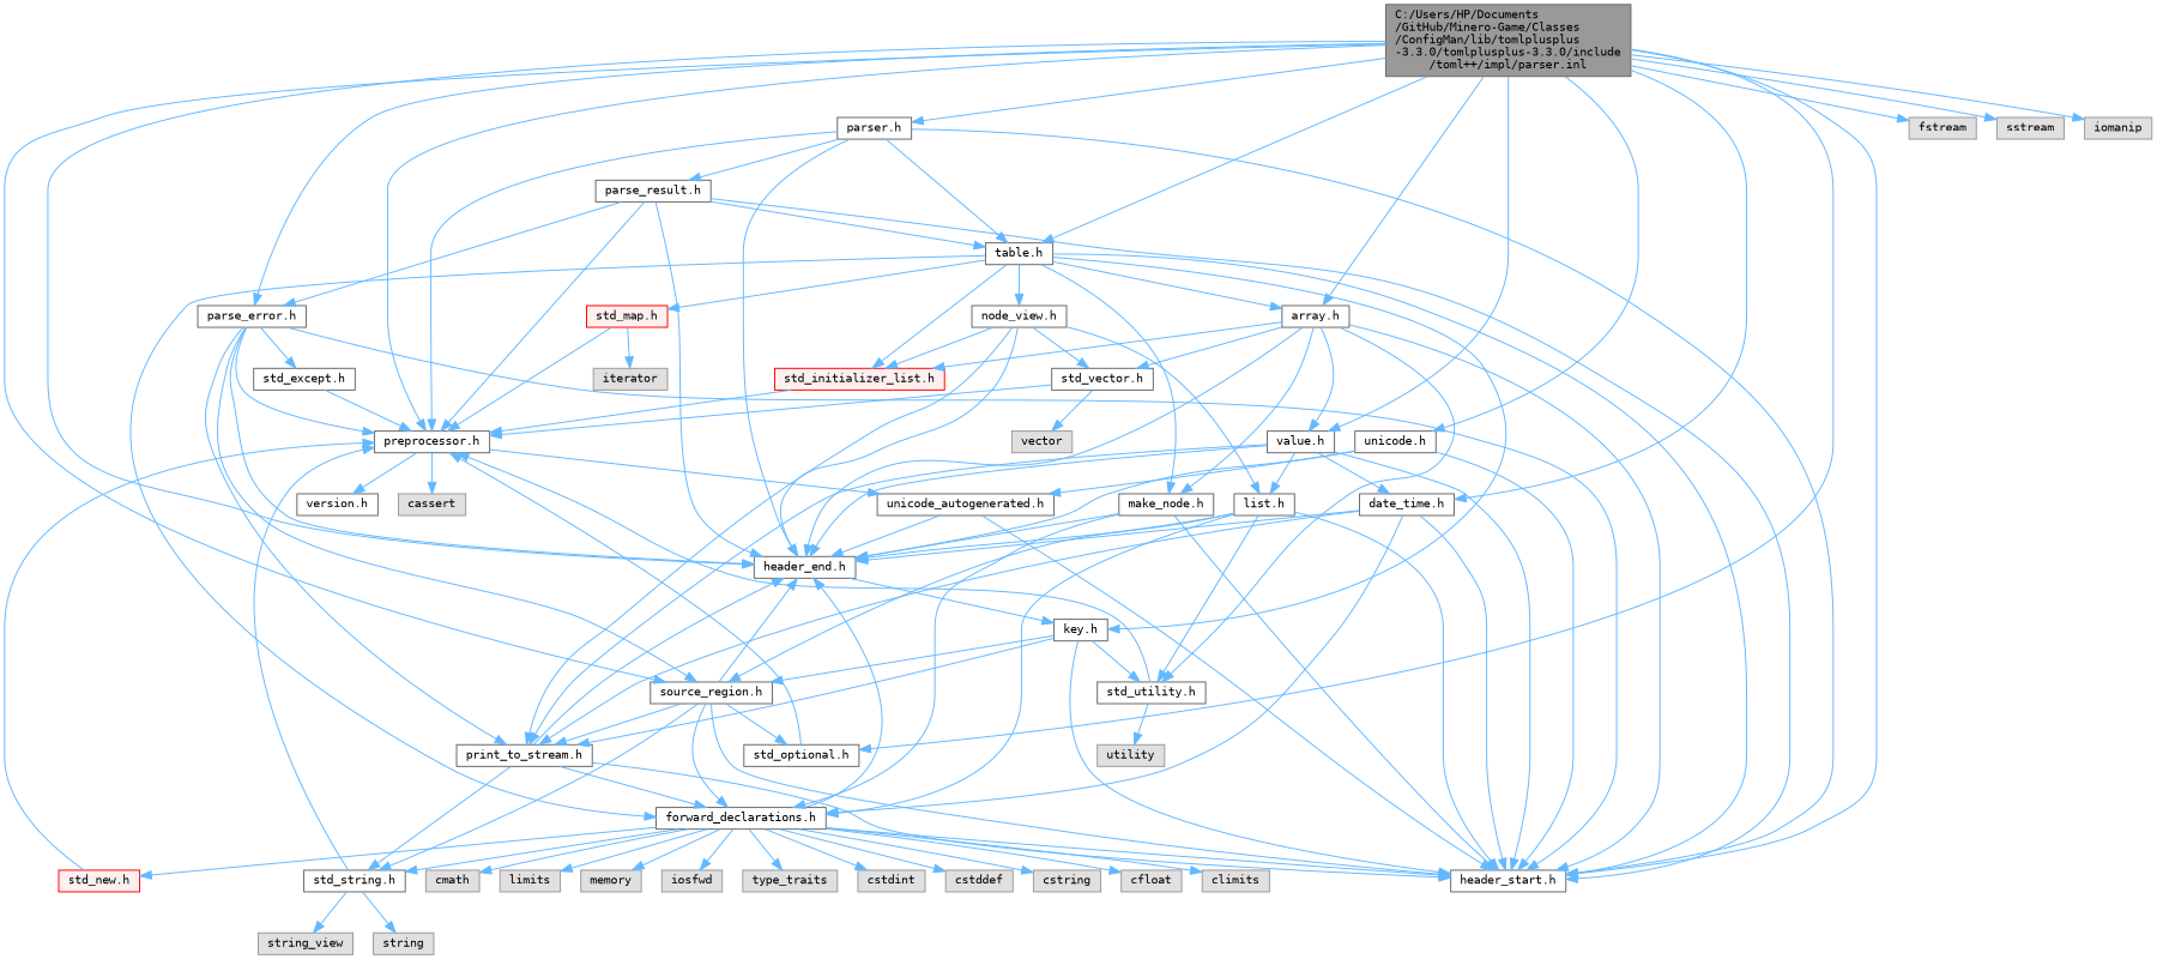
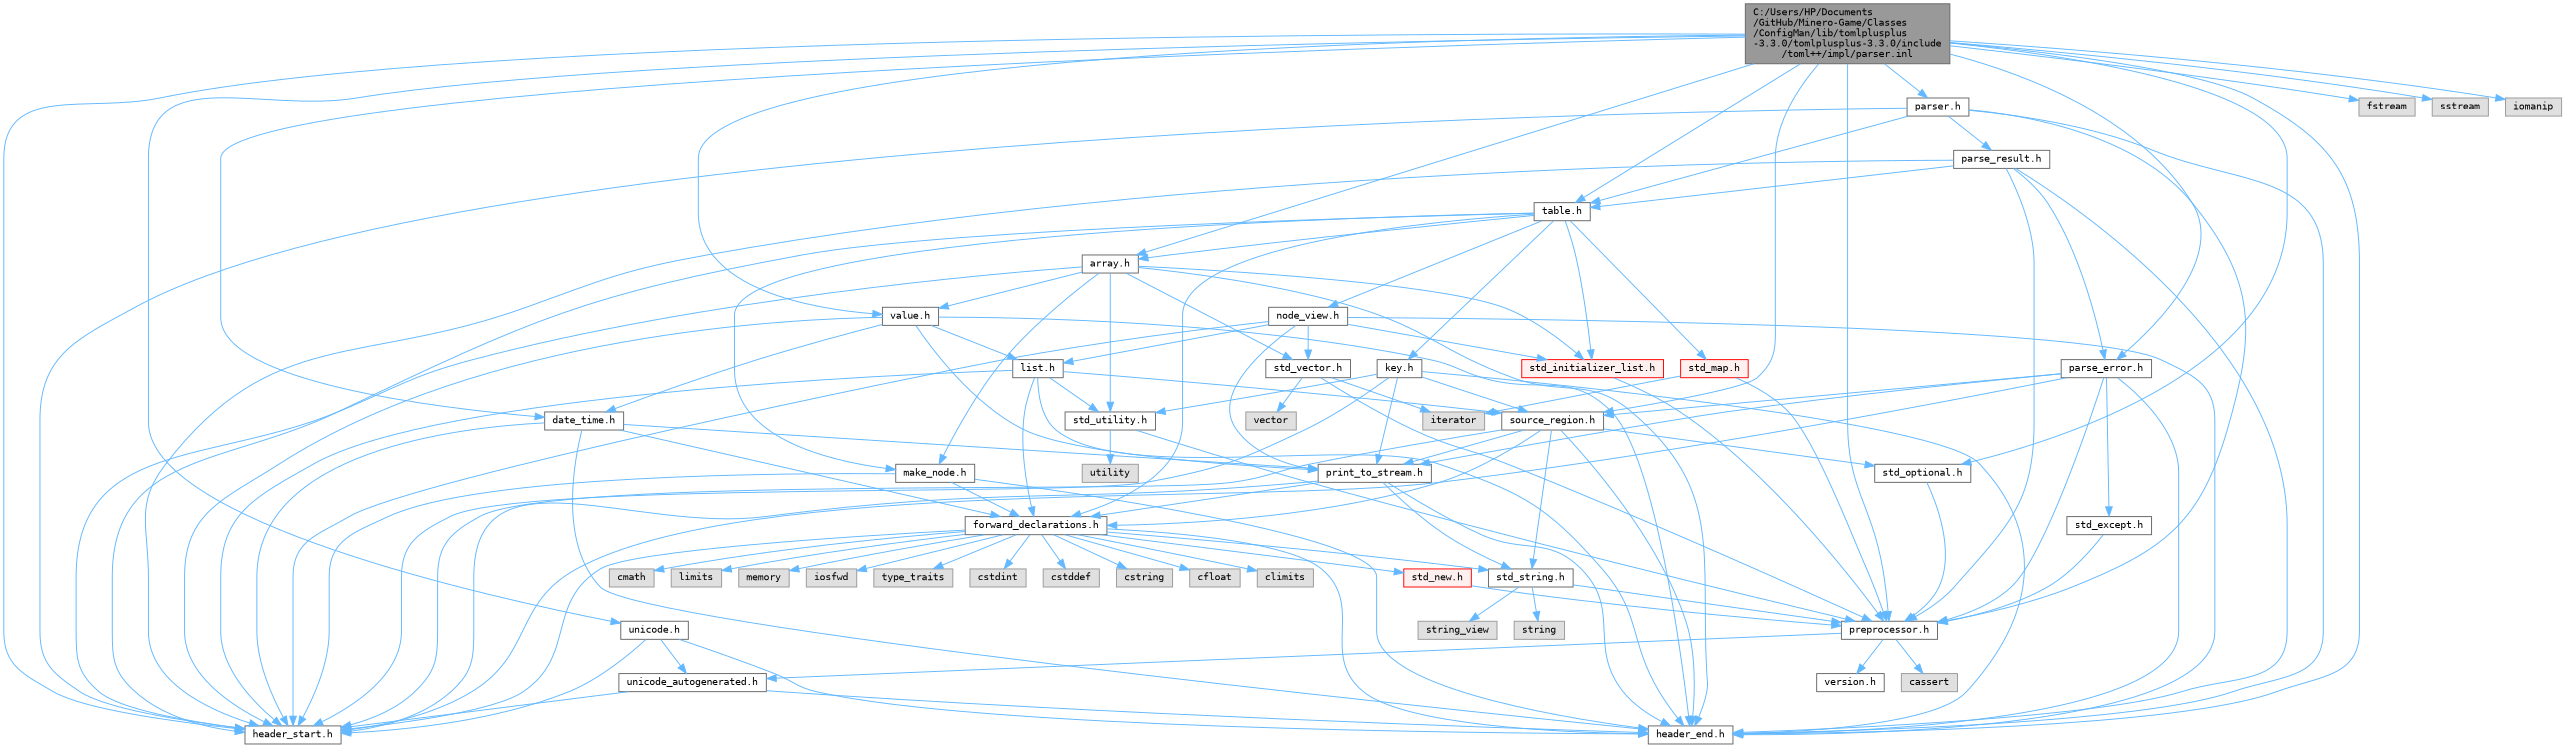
  digraph {
    fontname="DejaVu Sans Mono"
    node [color=grey40 fillcolor=white fontname="DejaVu Sans Mono" fontsize=10 shape=box style=filled]
    edge [color=steelblue1 fontname="DejaVu Sans Mono" fontsize=10 labelfontname=Helvetica labelfontsize=10 style=solid]
    n1 [color=gray40 fillcolor=grey60 fontcolor=black height=0.2 label="C:/Users/HP/Documents\l/GitHub/Minero-Game/Classes\l/ConfigMan/lib/tomlplusplus\l-3.3.0/tomlplusplus-3.3.0/include\l/toml++/impl/parser.inl" width=0.4]
    n2 [height=0.2 label="preprocessor.h" width=0.4]
    n3 [height=0.2 label="parser.h" width=0.4]
    n4 [height=0.2 label="table.h" width=0.4]
    n5 [height=0.2 label="header_start.h" width=0.4]
    n6 [height=0.2 label="header_end.h" width=0.4]
    n7 [height=0.2 label="array.h" width=0.4]
    n8 [height=0.2 label="value.h" width=0.4]
    n9 [height=0.2 label="date_time.h" width=0.4]
    n10 [height=0.2 label="source_region.h" width=0.4]
    n11 [height=0.2 label="std_optional.h" width=0.4]
    n12 [height=0.2 label="parse_error.h" width=0.4]
    n13 [height=0.2 label="unicode.h" width=0.4]
    n14 [color=grey60 fillcolor="#E0E0E0" height=0.2 label=fstream width=0.4]
    n15 [color=grey60 fillcolor="#E0E0E0" height=0.2 label=sstream width=0.4]
    n16 [color=grey60 fillcolor="#E0E0E0" height=0.2 label=iomanip width=0.4]
    n17 [color=grey60 fillcolor="#E0E0E0" height=0.2 label=cassert width=0.4]
    n18 [height=0.2 label="version.h" width=0.4]
    n19 [height=0.2 label="unicode_autogenerated.h" width=0.4]
    n20 [height=0.2 label="parse_result.h" width=0.4]
    n21 [height=0.2 label="forward_declarations.h" width=0.4]
    n22 [color=red fillcolor="#FFF0F0" height=0.2 label="std_map.h" width=0.4]
    n23 [color=red fillcolor="#FFF0F0" height=0.2 label="std_initializer_list.h" width=0.4]
    n24 [height=0.2 label="make_node.h" width=0.4]
    n25 [height=0.2 label="node_view.h" width=0.4]
    n26 [height=0.2 label="key.h" width=0.4]
    n27 [height=0.2 label="std_utility.h" width=0.4]
    n28 [height=0.2 label="std_vector.h" width=0.4]
    n29 [height=0.2 label="print_to_stream.h" width=0.4]
    n30 [height=0.2 label="list.h" width=0.4]
    n31 [height=0.2 label="std_string.h" width=0.4]
    n32 [height=0.2 label="std_except.h" width=0.4]
    n33 [color=red fillcolor="#FFF0F0" height=0.2 label="std_new.h" width=0.4]
    n34 [color=grey60 fillcolor="#E0E0E0" height=0.2 label=cstdint width=0.4]
    n35 [color=grey60 fillcolor="#E0E0E0" height=0.2 label=cstddef width=0.4]
    n36 [color=grey60 fillcolor="#E0E0E0" height=0.2 label=cstring width=0.4]
    n37 [color=grey60 fillcolor="#E0E0E0" height=0.2 label=cfloat width=0.4]
    n38 [color=grey60 fillcolor="#E0E0E0" height=0.2 label=climits width=0.4]
    n39 [color=grey60 fillcolor="#E0E0E0" height=0.2 label=cmath width=0.4]
    n40 [color=grey60 fillcolor="#E0E0E0" height=0.2 label=limits width=0.4]
    n41 [color=grey60 fillcolor="#E0E0E0" height=0.2 label=memory width=0.4]
    n42 [color=grey60 fillcolor="#E0E0E0" height=0.2 label=iosfwd width=0.4]
    n43 [color=grey60 fillcolor="#E0E0E0" height=0.2 label=type_traits width=0.4]
    n44 [color=grey60 fillcolor="#E0E0E0" height=0.2 label=iterator width=0.4]
    n45 [color=grey60 fillcolor="#E0E0E0" height=0.2 label=string_view width=0.4]
    n46 [color=grey60 fillcolor="#E0E0E0" height=0.2 label=string width=0.4]
    n47 [color=grey60 fillcolor="#E0E0E0" height=0.2 label=utility width=0.4]
    n48 [color=grey60 fillcolor="#E0E0E0" height=0.2 label=vector width=0.4]
    n1 -> n2
    n1 -> n3
    n1 -> n4
    n1 -> n5
    n1 -> n6
    n1 -> n7
    n1 -> n8
    n1 -> n9
    n1 -> n10
    n1 -> n11
    n1 -> n12
    n1 -> n13
    n1 -> n14
    n1 -> n15
    n1 -> n16
    n2 -> n17
    n2 -> n18
    n2 -> n19
    n3 -> n2
    n3 -> n4
    n3 -> n5
    n3 -> n6
    n3 -> n20
    n4 -> n5
    n4 -> n7
    n4 -> n21
    n4 -> n22
    n4 -> n23
    n4 -> n24
    n4 -> n25
    n4 -> n26
    n7 -> n5
    n7 -> n6
    n7 -> n8
    n7 -> n23
    n7 -> n24
    n7 -> n27
    n7 -> n28
    n8 -> n5
    n8 -> n6
    n8 -> n9
    n8 -> n29
    n8 -> n30
    n9 -> n5
    n9 -> n6
    n9 -> n21
    n9 -> n29
    n10 -> n5
    n10 -> n6
    n10 -> n11
    n10 -> n21
    n10 -> n29
    n10 -> n31
    n11 -> n2
    n12 -> n2
    n12 -> n5
    n12 -> n6
    n12 -> n10
    n12 -> n29
    n12 -> n32
    n13 -> n5
    n13 -> n6
    n13 -> n19
    n19 -> n5
    n19 -> n6
    n20 -> n2
    n20 -> n4
    n20 -> n5
    n20 -> n6
    n20 -> n12
    n21 -> n5
    n21 -> n6
    n21 -> n31
    n21 -> n33
    n21 -> n34
    n21 -> n35
    n21 -> n36
    n21 -> n37
    n21 -> n38
    n21 -> n39
    n21 -> n40
    n21 -> n41
    n21 -> n42
    n21 -> n43
    n22 -> n2
    n22 -> n44
    n23 -> n2
    n24 -> n5
    n24 -> n6
    n24 -> n21
+   n25 -> n5
    n25 -> n6
    n25 -> n23
    n25 -> n28
    n25 -> n29
    n25 -> n30
    n26 -> n5
-   n6 -> n26
+   n26 -> n6
    n26 -> n10
    n26 -> n27
    n26 -> n29
    n27 -> n2
    n27 -> n47
    n28 -> n2
+   n28 -> n44
    n28 -> n48
    n29 -> n5
    n29 -> n6
    n29 -> n21
    n29 -> n31
    n30 -> n5
    n30 -> n6
    n30 -> n10
    n30 -> n21
    n30 -> n27
    n31 -> n2
    n31 -> n45
    n31 -> n46
    n32 -> n2
    n33 -> n2
  }
